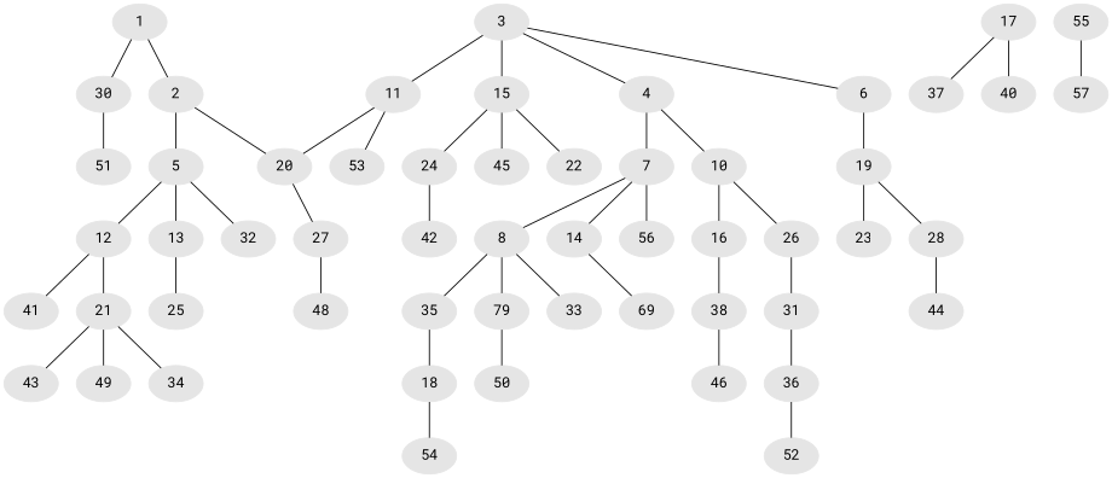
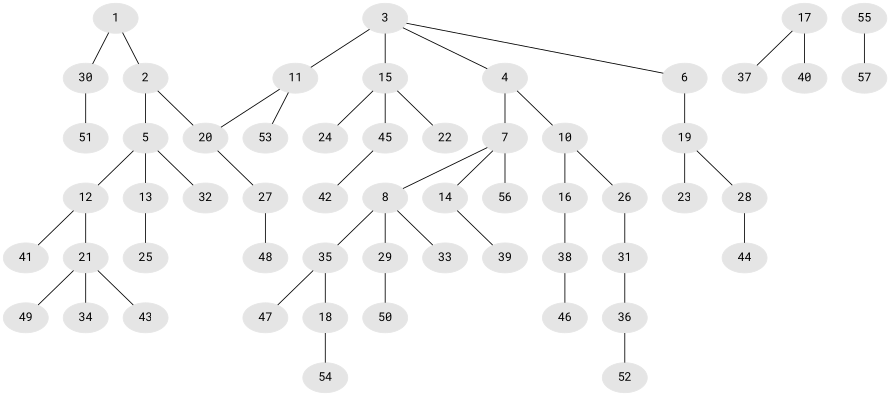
  graph {
    fontname="Roboto Mono"
    node [color=gray90 fontname="Roboto Mono" style=filled]
    edge [fontname="Roboto Mono" weight=1.0]
    1
    2
    30
    5
    20
    51
    3
    4
    6
    11
    15
    12
    13
    32
    7
    10
    19
    53
    22
    24
    45
    8
    14
    56
    16
    26
    21
    41
    25
    23
    28
-   29 [label=79]
+   29
    33
    35
-   39 [label=69]
+   39
    50
    18
+   47
    17
    37
    40
    38
    31
    27
    34
    43
    49
    54
    42
    46
    44
    48
    36
    52
    55
    57
    1 -- 2
    1 -- 30
    2 -- 5
    2 -- 20
    30 -- 51
    5 -- 12 [weight=2.0]
    5 -- 13
    5 -- 32
    20 -- 27
    3 -- 4
    3 -- 6
    3 -- 11 [weight=2.0]
    3 -- 15
    4 -- 7
    4 -- 10
    6 -- 19 [weight=3.0]
    11 -- 20
    11 -- 53
    15 -- 22
    15 -- 24
    15 -- 45
    12 -- 21
    12 -- 41
    13 -- 25
    7 -- 8
    7 -- 14
    7 -- 56
    10 -- 16
    10 -- 26
    19 -- 23
    19 -- 28
-   24 -- 42
+   45 -- 42
    8 -- 29 [weight=2.0]
    8 -- 33
    8 -- 35
    14 -- 39
    16 -- 38
    26 -- 31
    21 -- 34
    21 -- 43
    21 -- 49
    28 -- 44
    29 -- 50
    35 -- 18 [weight=3.0]
+   35 -- 47
    18 -- 54
    17 -- 37
    17 -- 40 [weight=2.0]
    38 -- 46
    31 -- 36
    27 -- 48
    36 -- 52
    55 -- 57
  }
